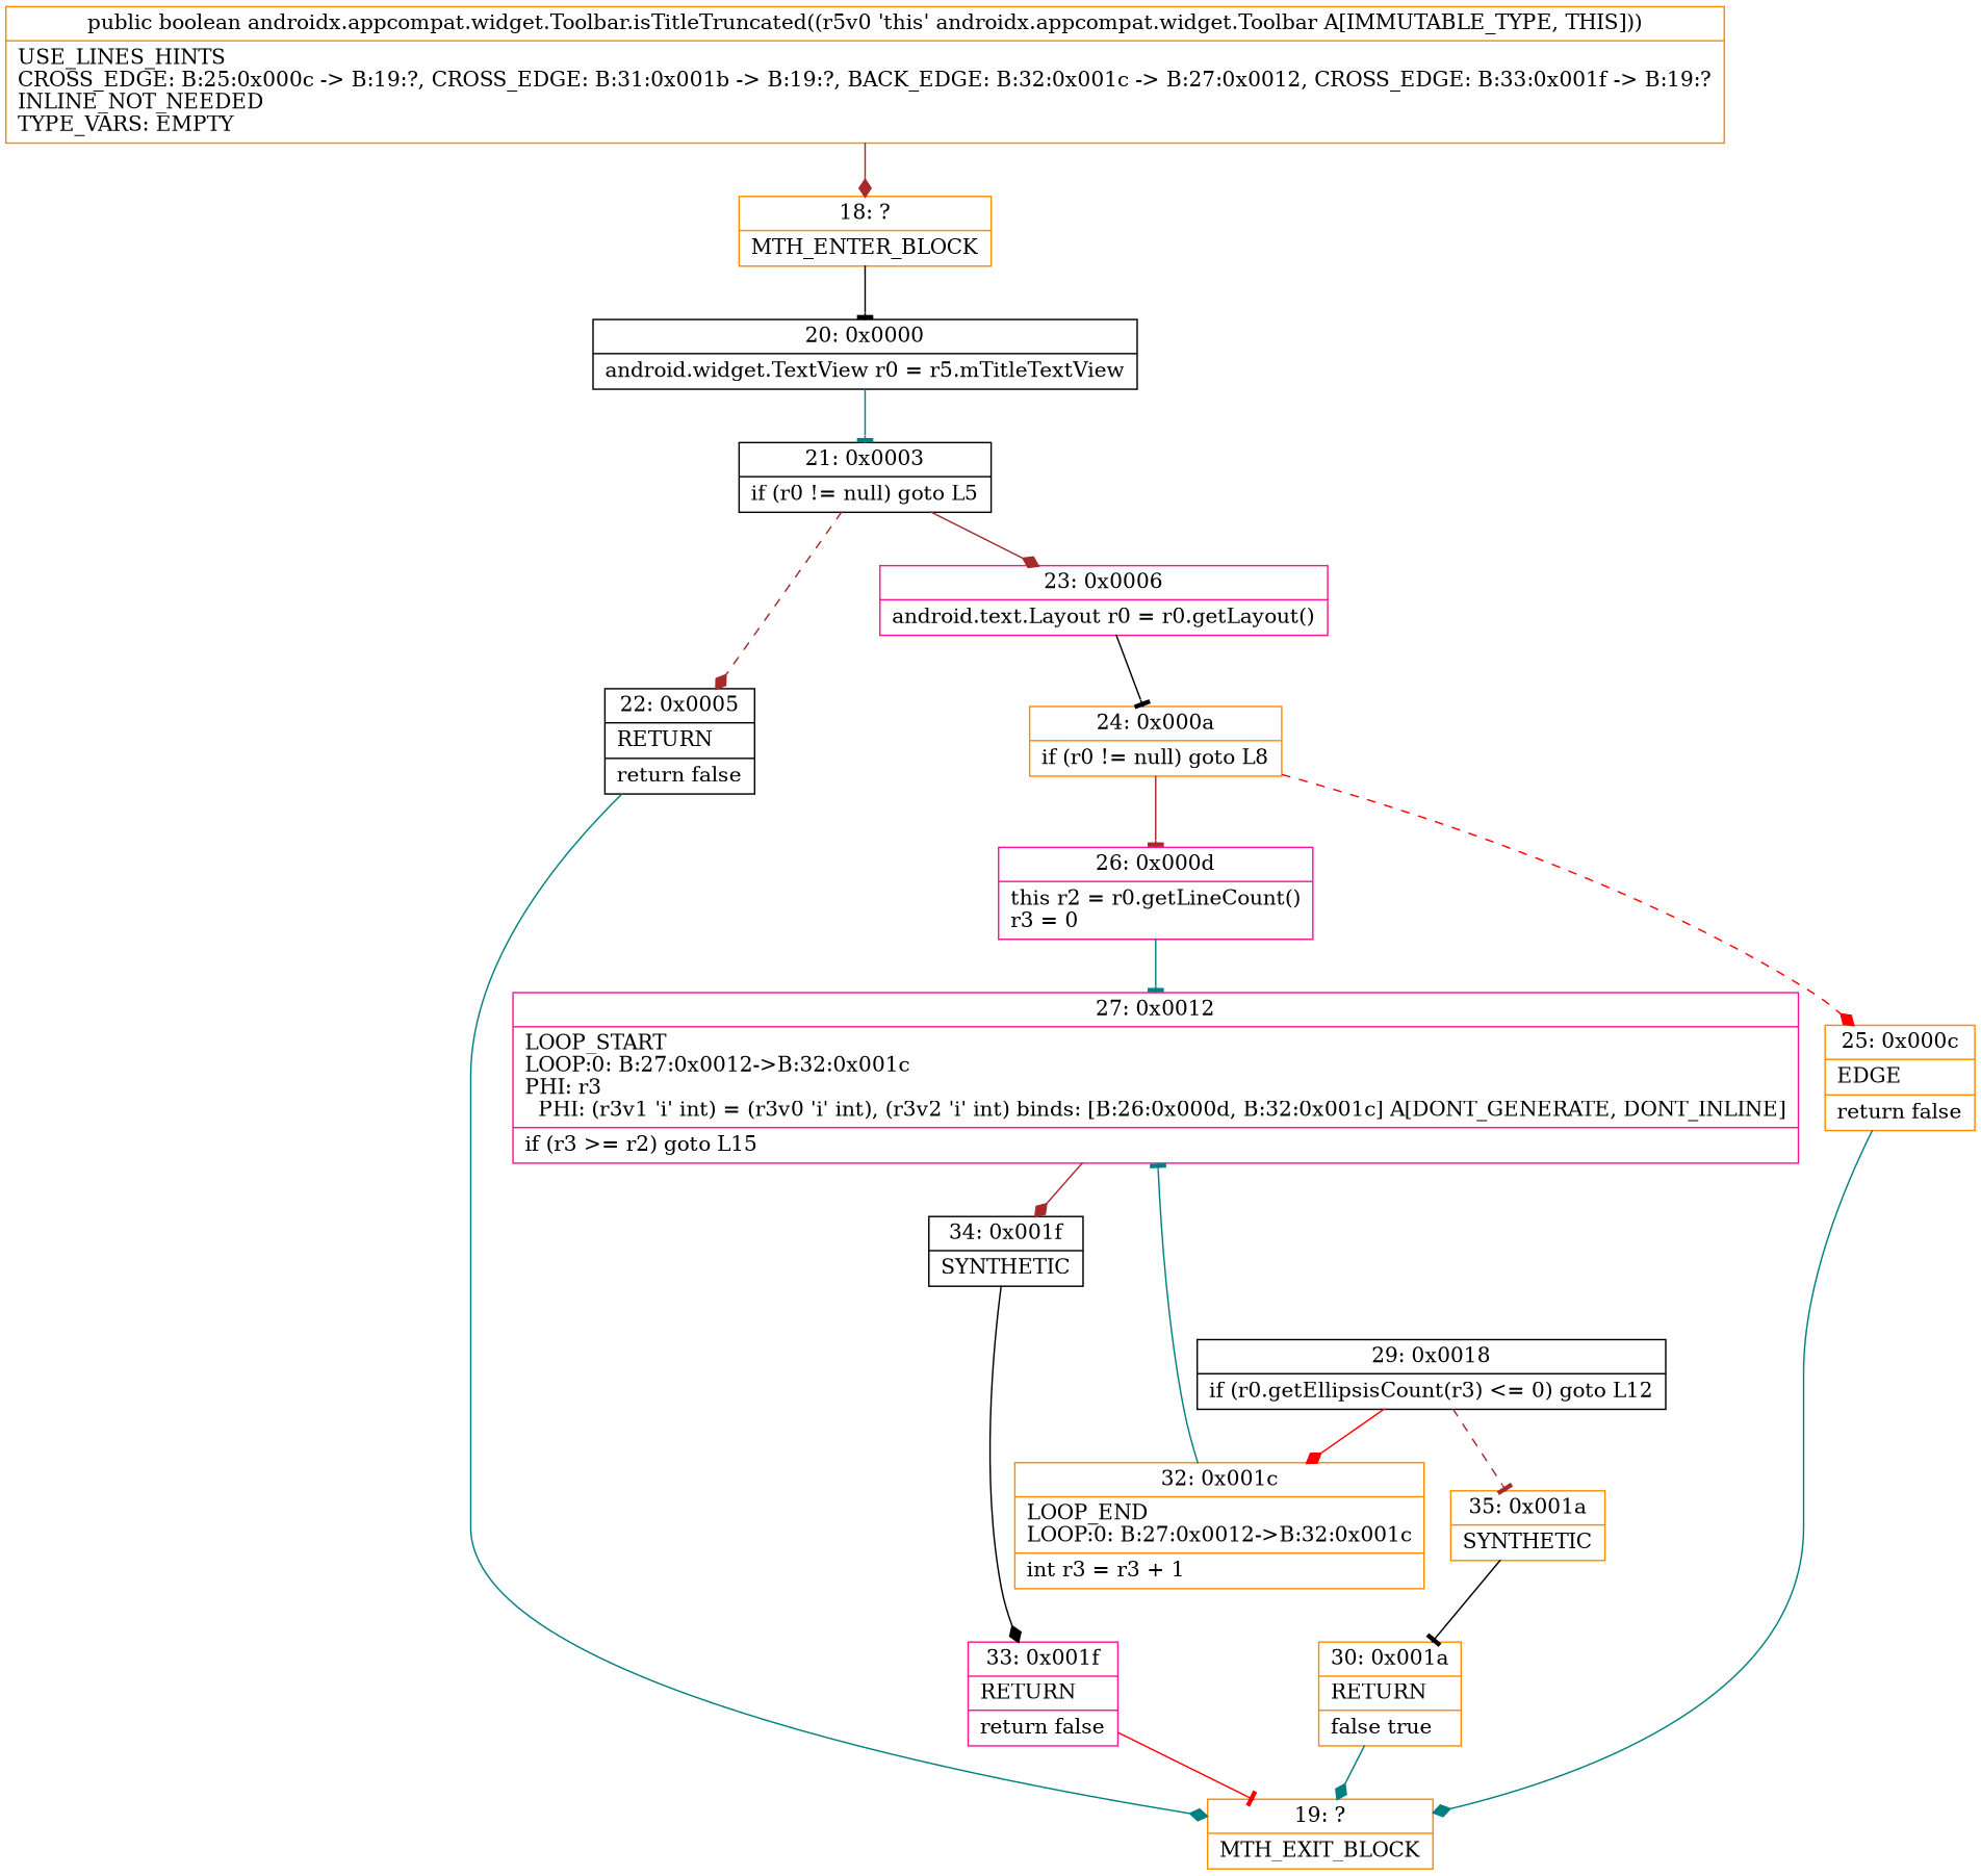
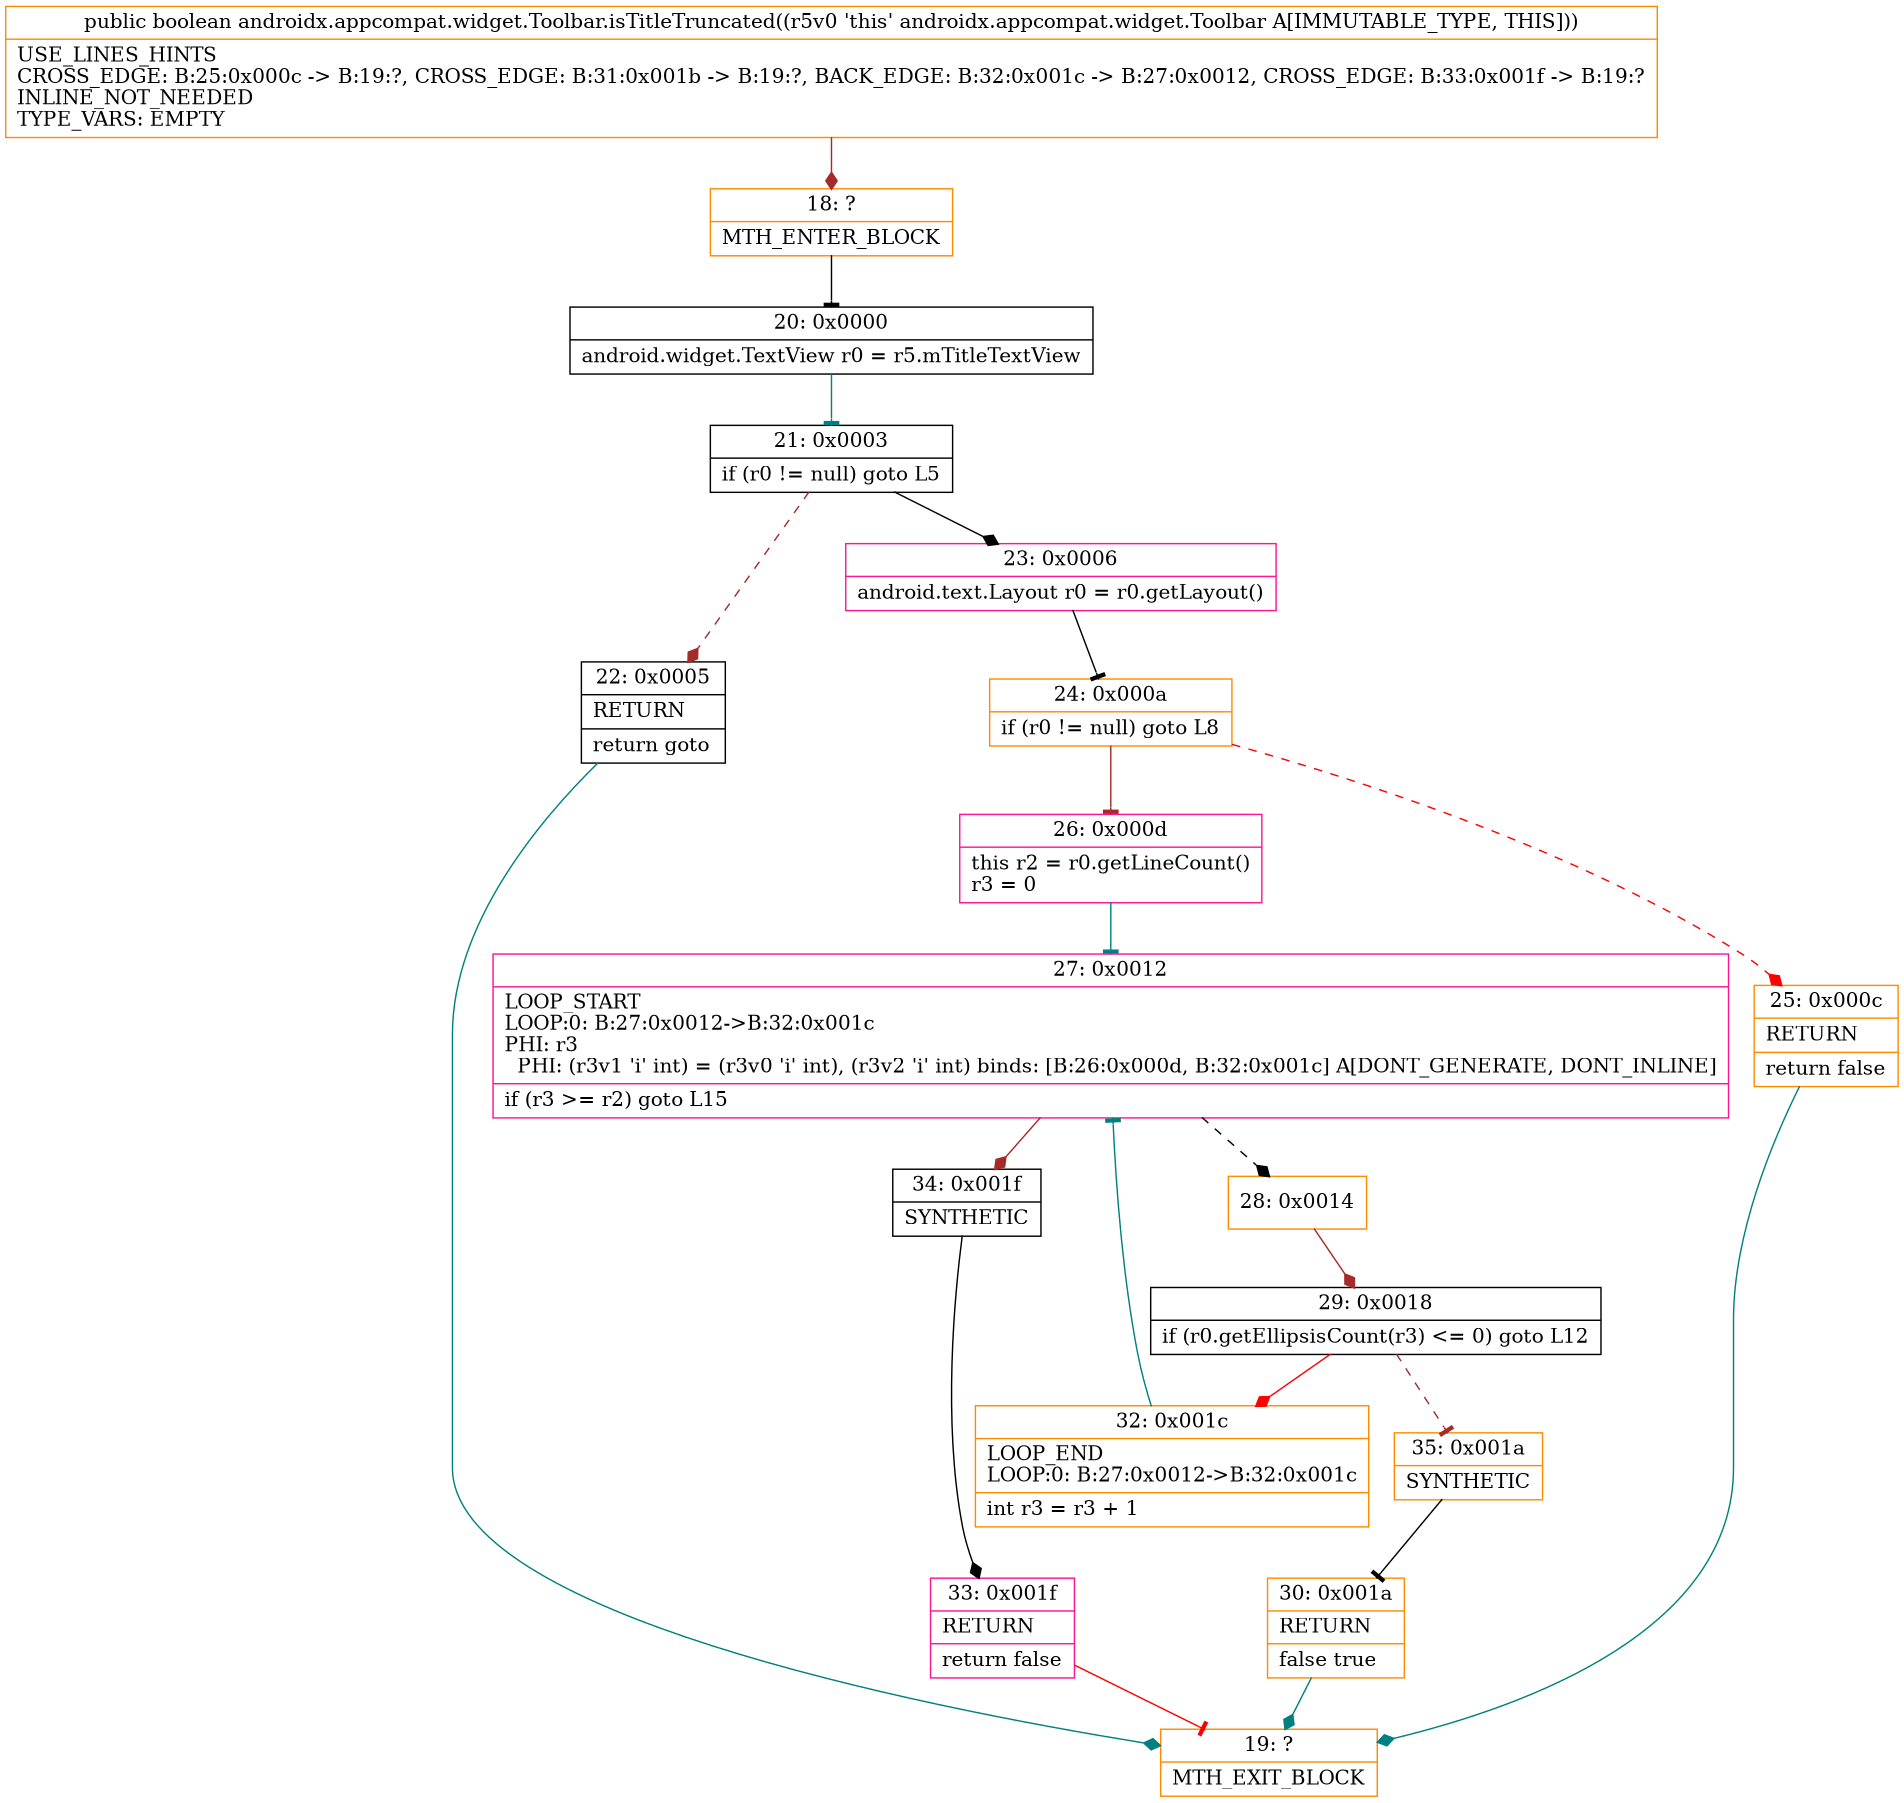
  digraph {
    node [color=darkorange shape=record]
    edge [arrowhead=diamond color=black]
    n1 [label="{18\:\ ?|MTH_ENTER_BLOCK\l}"]
    n2 [color=black label="{20\:\ 0x0000|android.widget.TextView r0 = r5.mTitleTextView\l}"]
    n3 [color=black label="{21\:\ 0x0003|if (r0 != null) goto L5\l}"]
-   n4 [color=black label="{22\:\ 0x0005|RETURN\l|return false\l}"]
+   n4 [color=black label="{22\:\ 0x0005|RETURN\l|return goto\l}"]
    n5 [color=deeppink label="{23\:\ 0x0006|android.text.Layout r0 = r0.getLayout()\l}"]
    n6 [label="{19\:\ ?|MTH_EXIT_BLOCK\l}"]
    n7 [label="{24\:\ 0x000a|if (r0 != null) goto L8\l}"]
-   n8 [label="{25\:\ 0x000c|EDGE\l|return false\l}"]
+   n8 [label="{25\:\ 0x000c|RETURN\l|return false\l}"]
    n9 [color=deeppink label="{26\:\ 0x000d|this r2 = r0.getLineCount()\lr3 = 0\l}"]
    n10 [color=deeppink label="{27\:\ 0x0012|LOOP_START\lLOOP:0: B:27:0x0012\-\>B:32:0x001c\lPHI: r3 \l  PHI: (r3v1 'i' int) = (r3v0 'i' int), (r3v2 'i' int) binds: [B:26:0x000d, B:32:0x001c] A[DONT_GENERATE, DONT_INLINE]\l|if (r3 \>= r2) goto L15\l}"]
+   n11 [label="{28\:\ 0x0014}"]
    n12 [color=black label="{34\:\ 0x001f|SYNTHETIC\l}"]
    n13 [color=black label="{29\:\ 0x0018|if (r0.getEllipsisCount(r3) \<= 0) goto L12\l}"]
    n14 [color=deeppink label="{33\:\ 0x001f|RETURN\l|return false\l}"]
    n15 [label="{32\:\ 0x001c|LOOP_END\lLOOP:0: B:27:0x0012\-\>B:32:0x001c\l|int r3 = r3 + 1\l}"]
    n16 [label="{35\:\ 0x001a|SYNTHETIC\l}"]
    n17 [label="{30\:\ 0x001a|RETURN\l|false true\l}"]
    n18 [label="{public boolean androidx.appcompat.widget.Toolbar.isTitleTruncated((r5v0 'this' androidx.appcompat.widget.Toolbar A[IMMUTABLE_TYPE, THIS]))  | USE_LINES_HINTS\lCROSS_EDGE: B:25:0x000c \-\> B:19:?, CROSS_EDGE: B:31:0x001b \-\> B:19:?, BACK_EDGE: B:32:0x001c \-\> B:27:0x0012, CROSS_EDGE: B:33:0x001f \-\> B:19:?\lINLINE_NOT_NEEDED\lTYPE_VARS: EMPTY\l}"]
    n1 -> n2 [arrowhead=tee]
    n2 -> n3 [arrowhead=tee color=teal]
    n3 -> n4 [color=brown style=dashed]
-   n3 -> n5 [color=brown]
+   n3 -> n5
    n4 -> n6 [color=teal]
    n5 -> n7 [arrowhead=tee]
    n7 -> n8 [color=red style=dashed]
    n7 -> n9 [arrowhead=tee color=brown]
    n8 -> n6 [color=teal]
    n9 -> n10 [arrowhead=tee color=teal]
+   n10 -> n11 [style=dashed]
    n10 -> n12 [color=brown]
+   n11 -> n13 [color=brown]
    n12 -> n14
    n13 -> n15 [color=red]
    n13 -> n16 [arrowhead=tee color=brown style=dashed]
    n14 -> n6 [arrowhead=tee color=red]
    n15 -> n10 [arrowhead=tee color=teal]
    n16 -> n17 [arrowhead=tee]
    n17 -> n6 [color=teal]
    n18 -> n1 [color=brown]
  }
